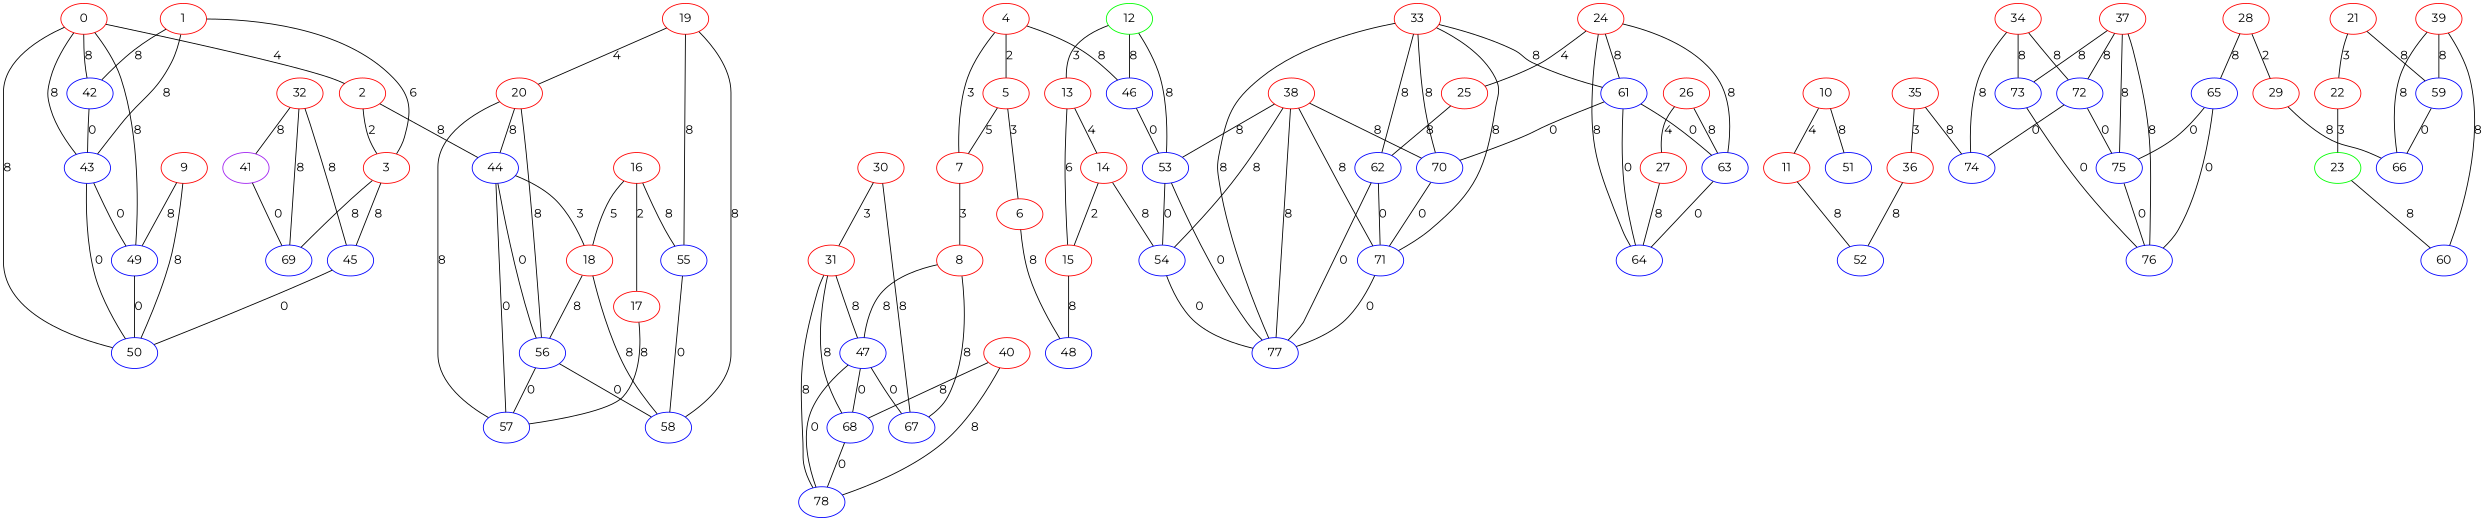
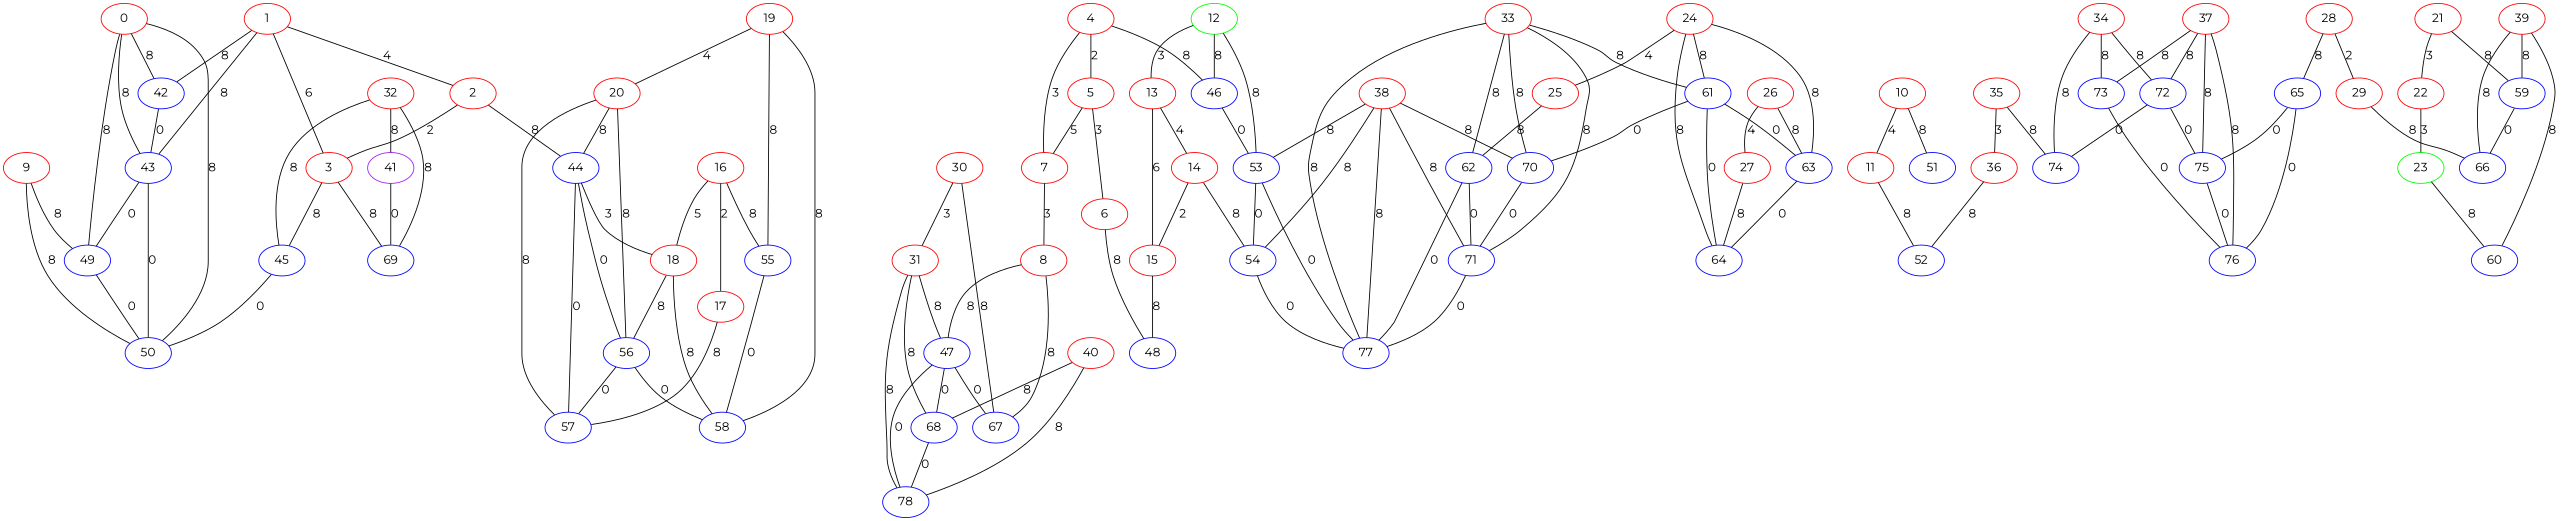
  graph {
    fontname=Montserrat
    node [color=red fontname=Montserrat weight=1]
    edge [fontname=Montserrat]
    42 [color=blue weight=3]
    0
    43 [color=blue weight=3]
    49 [color=blue weight=3]
    50 [color=blue weight=3]
    1
    2
    3
    44 [color=blue weight=3]
    45 [color=blue weight=3]
    69 [color=blue weight=3]
    18
    57 [color=blue weight=3]
    56 [color=blue weight=3]
    4
    5
    7
    46 [color=blue weight=3]
    6
    8
    53 [color=blue weight=3]
    48 [color=blue weight=3]
    47 [color=blue weight=3]
    67 [color=blue weight=3]
    68 [color=blue weight=3]
    78 [color=blue weight=3]
    9
    10
    11
    51 [color=blue weight=3]
    52 [color=blue weight=3]
    12 [color=green weight=2]
    13
    14
    15
    54 [color=blue weight=3]
    77 [color=blue weight=3]
    16
    17
    55 [color=blue weight=3]
    58 [color=blue weight=3]
    19
    20
    21
    22
    59 [color=blue weight=3]
    23 [color=green weight=2]
    66 [color=blue weight=3]
    60 [color=blue weight=3]
    24
    25
    61 [color=blue weight=3]
    63 [color=blue weight=3]
    64 [color=blue weight=3]
    62 [color=blue weight=3]
    70 [color=blue weight=3]
    71 [color=blue weight=3]
    26
    27
    28
    29
    65 [color=blue weight=3]
    75 [color=blue weight=3]
    76 [color=blue weight=3]
    30
    31
    32
    41 [color=purple weight=4]
    33
    72 [color=blue weight=3]
    34
    73 [color=blue weight=3]
    74 [color=blue weight=3]
    35
    36
    37
    38
    39
    40
    42 -- 43 [label=0]
    0 -- 42 [label=8]
    0 -- 43 [label=8]
    0 -- 49 [label=8]
    0 -- 50 [label=8]
    43 -- 49 [label=0]
    43 -- 50 [label=0]
    49 -- 50 [label=0]
    1 -- 42 [label=8]
    1 -- 43 [label=8]
-   0 -- 2 [label=4]
+   1 -- 2 [label=4]
    1 -- 3 [label=6]
    2 -- 3 [label=2]
    2 -- 44 [label=8]
    3 -- 45 [label=8]
    3 -- 69 [label=8]
    44 -- 18 [label=3]
    44 -- 57 [label=0]
    44 -- 56 [label=0]
    45 -- 50 [label=0]
    18 -- 56 [label=8]
    18 -- 58 [label=8]
    56 -- 57 [label=0]
    56 -- 58 [label=0]
    4 -- 5 [label=2]
    4 -- 7 [label=3]
    4 -- 46 [label=8]
    5 -- 7 [label=5]
    5 -- 6 [label=3]
    7 -- 8 [label=3]
    46 -- 53 [label=0]
    6 -- 48 [label=8]
    8 -- 47 [label=8]
    8 -- 67 [label=8]
    53 -- 54 [label=0]
    53 -- 77 [label=0]
    47 -- 67 [label=0]
    47 -- 68 [label=0]
    47 -- 78 [label=0]
    68 -- 78 [label=0]
    9 -- 49 [label=8]
    9 -- 50 [label=8]
    10 -- 11 [label=4]
    10 -- 51 [label=8]
    11 -- 52 [label=8]
    12 -- 46 [label=8]
    12 -- 53 [label=8]
    12 -- 13 [label=3]
    13 -- 14 [label=4]
    13 -- 15 [label=6]
    14 -- 15 [label=2]
    14 -- 54 [label=8]
    15 -- 48 [label=8]
    54 -- 77 [label=0]
    16 -- 18 [label=5]
    16 -- 17 [label=2]
    16 -- 55 [label=8]
    17 -- 57 [label=8]
    55 -- 58 [label=0]
    19 -- 55 [label=8]
    19 -- 58 [label=8]
    19 -- 20 [label=4]
    20 -- 44 [label=8]
    20 -- 57 [label=8]
    20 -- 56 [label=8]
    21 -- 22 [label=3]
    21 -- 59 [label=8]
    22 -- 23 [label=3]
    59 -- 66 [label=0]
    23 -- 60 [label=8]
    24 -- 25 [label=4]
    24 -- 61 [label=8]
    24 -- 63 [label=8]
    24 -- 64 [label=8]
    25 -- 62 [label=8]
    61 -- 63 [label=0]
    61 -- 64 [label=0]
    61 -- 70 [label=0]
    63 -- 64 [label=0]
    62 -- 77 [label=0]
    62 -- 71 [label=0]
    70 -- 71 [label=0]
    71 -- 77 [label=0]
    26 -- 63 [label=8]
    26 -- 27 [label=4]
    27 -- 64 [label=8]
    28 -- 29 [label=2]
    28 -- 65 [label=8]
    29 -- 66 [label=8]
    65 -- 75 [label=0]
    65 -- 76 [label=0]
    75 -- 76 [label=0]
    30 -- 67 [label=8]
    30 -- 31 [label=3]
    31 -- 47 [label=8]
    31 -- 68 [label=8]
    31 -- 78 [label=8]
    32 -- 45 [label=8]
    32 -- 69 [label=8]
    32 -- 41 [label=8]
    41 -- 69 [label=0]
    33 -- 77 [label=8]
    33 -- 61 [label=8]
    33 -- 62 [label=8]
    33 -- 70 [label=8]
    33 -- 71 [label=8]
    72 -- 75 [label=0]
    72 -- 74 [label=0]
    34 -- 72 [label=8]
    34 -- 73 [label=8]
    34 -- 74 [label=8]
    73 -- 76 [label=0]
    35 -- 74 [label=8]
    35 -- 36 [label=3]
    36 -- 52 [label=8]
    37 -- 75 [label=8]
    37 -- 76 [label=8]
    37 -- 72 [label=8]
    37 -- 73 [label=8]
    38 -- 53 [label=8]
    38 -- 54 [label=8]
    38 -- 77 [label=8]
    38 -- 70 [label=8]
    38 -- 71 [label=8]
    39 -- 59 [label=8]
    39 -- 66 [label=8]
    39 -- 60 [label=8]
    40 -- 68 [label=8]
    40 -- 78 [label=8]
  }
